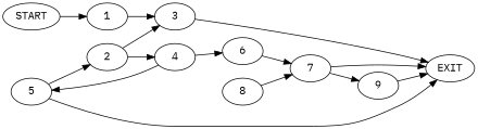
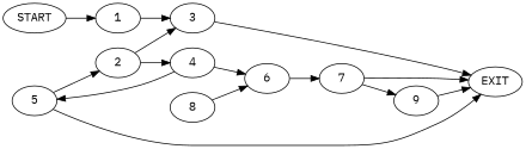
  digraph {
    fontname="IBM Plex Mono"
    rankdir=LR
    node [fontname="IBM Plex Mono"]
    edge [fontname="IBM Plex Mono"]
    n1 [label=START]
    1
    3
    n4 [label=EXIT]
    2
    4
    5
    6
    7
    9
    8
    n1 -> 1
    1 -> 3
    3 -> n4
    2 -> 3
    2 -> 4
    4 -> 5
    4 -> 6
    5 -> n4
    5 -> 2
    6 -> 7
    7 -> n4
    7 -> 9
    9 -> n4
-   8 -> 7
+   8 -> 6
  }
